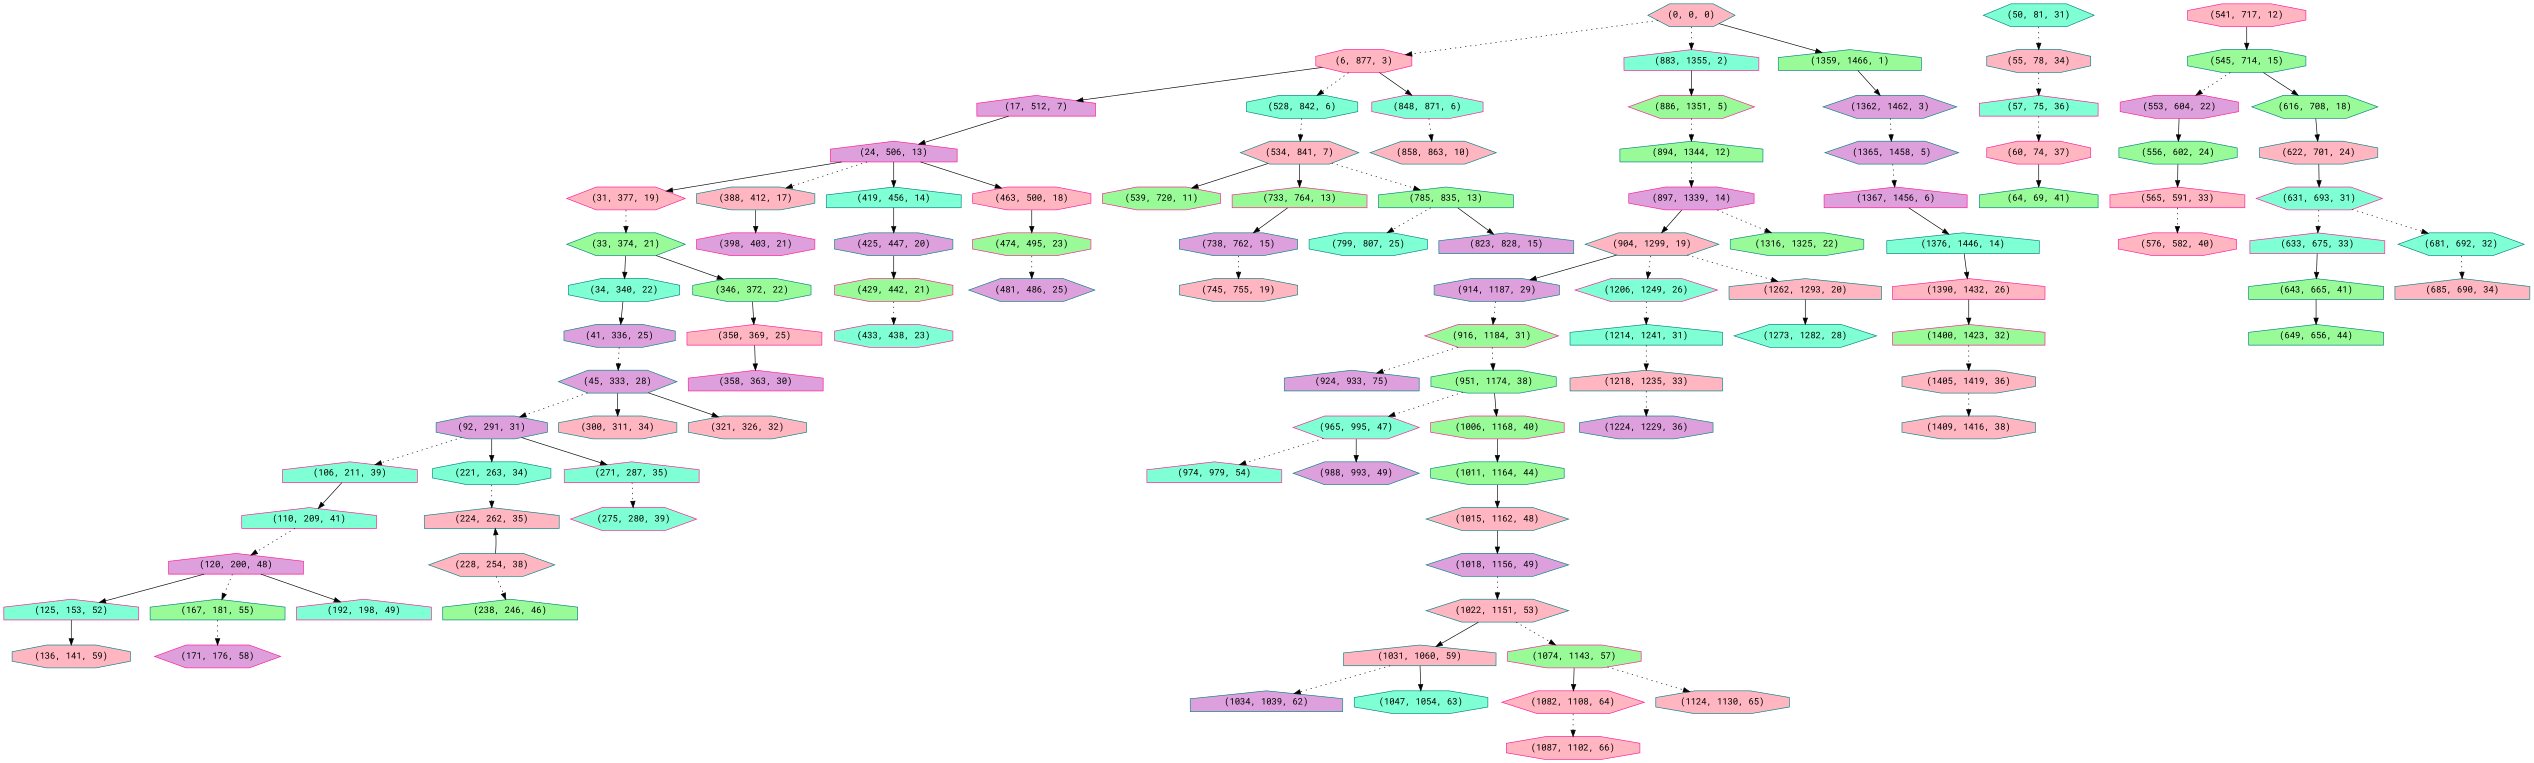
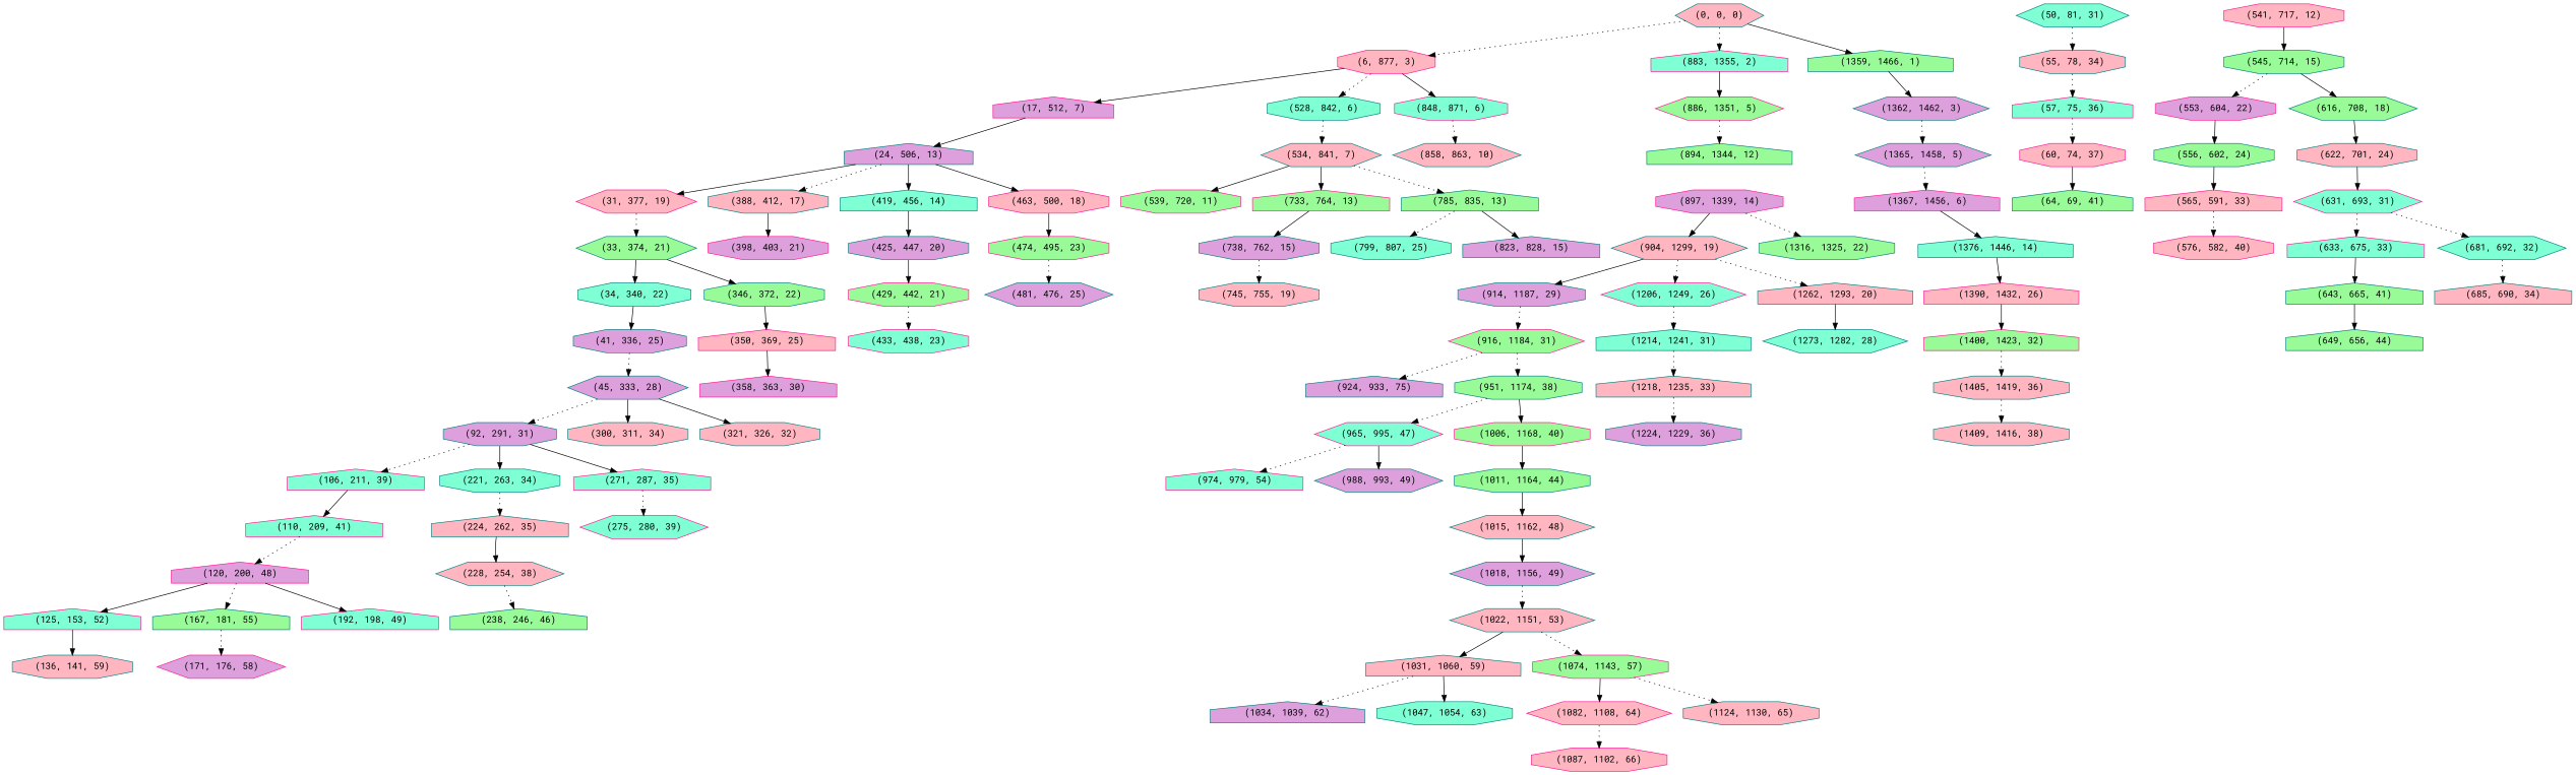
  digraph {
    fontname="Roboto Mono"
    node [color=teal fillcolor=lightpink fontname="Roboto Mono" shape=octagon style=filled]
    edge [fontname="Roboto Mono" style=solid]
    "(0, 0, 0)" [shape=hexagon]
    "(6, 877, 3)" [color=deeppink]
    "(883, 1355, 2)" [color=deeppink fillcolor=aquamarine shape=house]
    "(1359, 1466, 1)" [fillcolor=palegreen shape=house]
    "(17, 512, 7)" [color=deeppink fillcolor=plum shape=house]
    "(528, 842, 6)" [fillcolor=aquamarine]
    "(848, 871, 6)" [color=deeppink fillcolor=aquamarine]
    "(886, 1351, 5)" [color=deeppink fillcolor=palegreen shape=hexagon]
    "(1362, 1462, 3)" [fillcolor=plum shape=hexagon]
-   "(24, 506, 13)" [color=deeppink fillcolor=plum shape=house]
+   "(24, 506, 13)" [fillcolor=plum shape=house]
    "(534, 841, 7)" [shape=hexagon]
    "(858, 863, 10)" [shape=hexagon]
    "(31, 377, 19)" [color=deeppink shape=hexagon]
    "(388, 412, 17)"
    "(419, 456, 14)" [fillcolor=aquamarine shape=house]
    "(463, 500, 18)" [color=deeppink]
    "(33, 374, 21)" [fillcolor=palegreen shape=hexagon]
    "(398, 403, 21)" [color=deeppink fillcolor=plum]
    "(425, 447, 20)" [fillcolor=plum]
    "(474, 495, 23)" [color=deeppink fillcolor=palegreen]
    "(34, 340, 22)" [fillcolor=aquamarine]
    "(346, 372, 22)" [fillcolor=palegreen]
    "(41, 336, 25)" [fillcolor=plum]
    "(350, 369, 25)" [color=deeppink shape=house]
    "(45, 333, 28)" [fillcolor=plum shape=hexagon]
    "(92, 291, 31)" [fillcolor=plum]
    "(300, 311, 34)"
    "(321, 326, 32)"
    "(50, 81, 31)" [fillcolor=aquamarine shape=hexagon]
    "(55, 78, 34)"
    "(106, 211, 39)" [color=deeppink fillcolor=aquamarine shape=house]
    "(221, 263, 34)" [fillcolor=aquamarine]
    "(271, 287, 35)" [color=deeppink fillcolor=aquamarine shape=house]
    "(57, 75, 36)" [color=deeppink fillcolor=aquamarine shape=house]
    "(60, 74, 37)" [color=deeppink]
    "(64, 69, 41)" [fillcolor=palegreen shape=house]
    "(110, 209, 41)" [color=deeppink fillcolor=aquamarine shape=house]
    "(224, 262, 35)" [shape=house]
    "(275, 280, 39)" [color=deeppink fillcolor=aquamarine shape=hexagon]
    "(120, 200, 48)" [color=deeppink fillcolor=plum shape=house]
    "(125, 153, 52)" [color=deeppink fillcolor=aquamarine shape=house]
    "(167, 181, 55)" [fillcolor=palegreen shape=house]
    "(192, 198, 49)" [color=deeppink fillcolor=aquamarine shape=house]
    "(136, 141, 59)"
    "(171, 176, 58)" [color=deeppink fillcolor=plum shape=hexagon]
    "(228, 254, 38)" [shape=hexagon]
    "(238, 246, 46)" [fillcolor=palegreen shape=house]
    "(358, 363, 30)" [color=deeppink fillcolor=plum shape=house]
    "(429, 442, 21)" [color=deeppink fillcolor=palegreen]
    "(433, 438, 23)" [color=deeppink fillcolor=aquamarine]
-   "(481, 486, 25)" [fillcolor=plum shape=hexagon]
+   "(481, 486, 25)" [fillcolor=plum shape=hexagon label="(481, 476, 25)"]
    "(539, 720, 11)" [color=deeppink fillcolor=palegreen]
    "(733, 764, 13)" [color=deeppink fillcolor=palegreen shape=house]
    "(785, 835, 13)" [fillcolor=palegreen shape=house]
    "(738, 762, 15)" [fillcolor=plum]
    "(799, 807, 25)" [fillcolor=aquamarine]
    "(823, 828, 15)" [fillcolor=plum shape=house]
    "(541, 717, 12)" [color=deeppink]
    "(545, 714, 15)" [fillcolor=palegreen]
    "(553, 604, 22)" [color=deeppink fillcolor=plum]
    "(616, 708, 18)" [fillcolor=palegreen shape=hexagon]
    "(556, 602, 24)" [fillcolor=palegreen]
    "(622, 701, 24)"
    "(565, 591, 33)" [color=deeppink shape=house]
    "(576, 582, 40)" [color=deeppink]
    "(631, 693, 31)" [color=deeppink fillcolor=aquamarine shape=hexagon]
    "(633, 675, 33)" [color=deeppink fillcolor=aquamarine shape=house]
    "(681, 692, 32)" [fillcolor=aquamarine shape=hexagon]
    "(643, 665, 41)" [fillcolor=palegreen shape=house]
    "(685, 690, 34)" [shape=house]
    "(649, 656, 44)" [fillcolor=palegreen shape=house]
    "(745, 755, 19)"
    "(894, 1344, 12)" [fillcolor=palegreen shape=house]
    "(897, 1339, 14)" [color=deeppink fillcolor=plum]
    "(904, 1299, 19)" [shape=hexagon]
    "(1316, 1325, 22)" [fillcolor=palegreen]
    "(914, 1187, 29)" [fillcolor=plum]
    "(1206, 1249, 26)" [color=deeppink fillcolor=aquamarine shape=hexagon]
    "(1262, 1293, 20)" [shape=house]
    "(916, 1184, 31)" [color=deeppink fillcolor=palegreen shape=hexagon]
    "(1214, 1241, 31)" [fillcolor=aquamarine shape=house]
    "(1273, 1282, 28)" [fillcolor=aquamarine shape=hexagon]
    n83 [fillcolor=plum label="(924, 933, 75)" shape=house]
    "(951, 1174, 38)" [fillcolor=palegreen]
    "(965, 995, 47)" [color=deeppink fillcolor=aquamarine shape=hexagon]
    "(1006, 1168, 40)" [color=deeppink fillcolor=palegreen]
    "(974, 979, 54)" [color=deeppink fillcolor=aquamarine shape=house]
    "(988, 993, 49)" [fillcolor=plum shape=hexagon]
    "(1011, 1164, 44)" [fillcolor=palegreen]
    n90 [label="(1015, 1162, 48)" shape=hexagon]
    "(1018, 1156, 49)" [fillcolor=plum shape=hexagon]
    "(1022, 1151, 53)" [shape=hexagon]
    "(1031, 1060, 59)" [shape=house]
    "(1074, 1143, 57)" [color=deeppink fillcolor=palegreen]
    "(1034, 1039, 62)" [fillcolor=plum shape=house]
    "(1047, 1054, 63)" [fillcolor=aquamarine]
    "(1082, 1108, 64)" [color=deeppink shape=hexagon]
    "(1124, 1130, 65)"
    "(1087, 1102, 66)" [color=deeppink]
    "(1218, 1235, 33)" [shape=house]
    "(1224, 1229, 36)" [fillcolor=plum]
    "(1365, 1458, 5)" [fillcolor=plum shape=hexagon]
    "(1367, 1456, 6)" [color=deeppink fillcolor=plum shape=house]
    "(1376, 1446, 14)" [fillcolor=aquamarine shape=house]
    "(1390, 1432, 26)" [color=deeppink shape=house]
    "(1400, 1423, 32)" [color=deeppink fillcolor=palegreen shape=house]
    "(1405, 1419, 36)"
    "(1409, 1416, 38)"
    "(0, 0, 0)" -> "(6, 877, 3)" [style=dotted]
    "(0, 0, 0)" -> "(883, 1355, 2)" [style=dotted]
    "(0, 0, 0)" -> "(1359, 1466, 1)"
    "(6, 877, 3)" -> "(17, 512, 7)"
    "(6, 877, 3)" -> "(528, 842, 6)" [style=dotted]
    "(6, 877, 3)" -> "(848, 871, 6)"
    "(883, 1355, 2)" -> "(886, 1351, 5)"
    "(1359, 1466, 1)" -> "(1362, 1462, 3)"
    "(17, 512, 7)" -> "(24, 506, 13)"
    "(528, 842, 6)" -> "(534, 841, 7)" [style=dotted]
    "(848, 871, 6)" -> "(858, 863, 10)" [style=dotted]
    "(886, 1351, 5)" -> "(894, 1344, 12)" [style=dotted]
    "(1362, 1462, 3)" -> "(1365, 1458, 5)" [style=dotted]
    "(24, 506, 13)" -> "(31, 377, 19)"
    "(24, 506, 13)" -> "(388, 412, 17)" [style=dotted]
    "(24, 506, 13)" -> "(419, 456, 14)"
    "(24, 506, 13)" -> "(463, 500, 18)"
    "(534, 841, 7)" -> "(539, 720, 11)"
    "(534, 841, 7)" -> "(733, 764, 13)"
    "(534, 841, 7)" -> "(785, 835, 13)" [style=dotted]
    "(31, 377, 19)" -> "(33, 374, 21)" [style=dotted]
    "(388, 412, 17)" -> "(398, 403, 21)"
    "(419, 456, 14)" -> "(425, 447, 20)"
    "(463, 500, 18)" -> "(474, 495, 23)"
    "(33, 374, 21)" -> "(34, 340, 22)"
    "(33, 374, 21)" -> "(346, 372, 22)"
    "(425, 447, 20)" -> "(429, 442, 21)"
    "(474, 495, 23)" -> "(481, 486, 25)" [style=dotted]
    "(34, 340, 22)" -> "(41, 336, 25)"
    "(346, 372, 22)" -> "(350, 369, 25)"
    "(41, 336, 25)" -> "(45, 333, 28)" [style=dotted]
    "(350, 369, 25)" -> "(358, 363, 30)"
    "(45, 333, 28)" -> "(92, 291, 31)" [style=dotted]
    "(45, 333, 28)" -> "(300, 311, 34)"
    "(45, 333, 28)" -> "(321, 326, 32)"
    "(92, 291, 31)" -> "(106, 211, 39)" [style=dotted]
    "(92, 291, 31)" -> "(221, 263, 34)"
    "(92, 291, 31)" -> "(271, 287, 35)"
    "(50, 81, 31)" -> "(55, 78, 34)" [style=dotted]
    "(55, 78, 34)" -> "(57, 75, 36)" [style=dotted]
    "(106, 211, 39)" -> "(110, 209, 41)"
    "(221, 263, 34)" -> "(224, 262, 35)" [style=dotted]
    "(271, 287, 35)" -> "(275, 280, 39)" [style=dotted]
    "(57, 75, 36)" -> "(60, 74, 37)" [style=dotted]
    "(60, 74, 37)" -> "(64, 69, 41)"
    "(110, 209, 41)" -> "(120, 200, 48)" [style=dotted]
-   "(228, 254, 38)" -> "(224, 262, 35)"
+   "(224, 262, 35)" -> "(228, 254, 38)"
    "(120, 200, 48)" -> "(125, 153, 52)"
    "(120, 200, 48)" -> "(167, 181, 55)" [style=dotted]
    "(120, 200, 48)" -> "(192, 198, 49)"
    "(125, 153, 52)" -> "(136, 141, 59)"
    "(167, 181, 55)" -> "(171, 176, 58)" [style=dotted]
    "(228, 254, 38)" -> "(238, 246, 46)" [style=dotted]
    "(429, 442, 21)" -> "(433, 438, 23)" [style=dotted]
    "(733, 764, 13)" -> "(738, 762, 15)"
    "(785, 835, 13)" -> "(799, 807, 25)" [style=dotted]
    "(785, 835, 13)" -> "(823, 828, 15)"
    "(738, 762, 15)" -> "(745, 755, 19)" [style=dotted]
    "(541, 717, 12)" -> "(545, 714, 15)"
    "(545, 714, 15)" -> "(553, 604, 22)" [style=dotted]
    "(545, 714, 15)" -> "(616, 708, 18)"
    "(553, 604, 22)" -> "(556, 602, 24)"
    "(616, 708, 18)" -> "(622, 701, 24)"
    "(556, 602, 24)" -> "(565, 591, 33)"
    "(622, 701, 24)" -> "(631, 693, 31)"
    "(565, 591, 33)" -> "(576, 582, 40)" [style=dotted]
    "(631, 693, 31)" -> "(633, 675, 33)" [style=dotted]
    "(631, 693, 31)" -> "(681, 692, 32)" [style=dotted]
    "(633, 675, 33)" -> "(643, 665, 41)"
    "(681, 692, 32)" -> "(685, 690, 34)" [style=dotted]
    "(643, 665, 41)" -> "(649, 656, 44)"
-   "(894, 1344, 12)" -> "(897, 1339, 14)" [style=dotted]
    "(897, 1339, 14)" -> "(904, 1299, 19)"
    "(897, 1339, 14)" -> "(1316, 1325, 22)" [style=dotted]
    "(904, 1299, 19)" -> "(914, 1187, 29)"
    "(904, 1299, 19)" -> "(1206, 1249, 26)" [style=dotted]
    "(904, 1299, 19)" -> "(1262, 1293, 20)" [style=dotted]
    "(914, 1187, 29)" -> "(916, 1184, 31)" [style=dotted]
    "(1206, 1249, 26)" -> "(1214, 1241, 31)" [style=dotted]
    "(1262, 1293, 20)" -> "(1273, 1282, 28)"
    "(916, 1184, 31)" -> n83 [style=dotted]
    "(916, 1184, 31)" -> "(951, 1174, 38)" [style=dotted]
    "(1214, 1241, 31)" -> "(1218, 1235, 33)" [style=dotted]
    "(951, 1174, 38)" -> "(965, 995, 47)" [style=dotted]
    "(951, 1174, 38)" -> "(1006, 1168, 40)"
    "(965, 995, 47)" -> "(974, 979, 54)" [style=dotted]
    "(965, 995, 47)" -> "(988, 993, 49)"
    "(1006, 1168, 40)" -> "(1011, 1164, 44)"
    "(1011, 1164, 44)" -> n90
    n90 -> "(1018, 1156, 49)"
    "(1018, 1156, 49)" -> "(1022, 1151, 53)" [style=dotted]
    "(1022, 1151, 53)" -> "(1031, 1060, 59)"
    "(1022, 1151, 53)" -> "(1074, 1143, 57)" [style=dotted]
    "(1031, 1060, 59)" -> "(1034, 1039, 62)" [style=dotted]
    "(1031, 1060, 59)" -> "(1047, 1054, 63)"
    "(1074, 1143, 57)" -> "(1082, 1108, 64)"
    "(1074, 1143, 57)" -> "(1124, 1130, 65)" [style=dotted]
    "(1082, 1108, 64)" -> "(1087, 1102, 66)" [style=dotted]
    "(1218, 1235, 33)" -> "(1224, 1229, 36)" [style=dotted]
    "(1365, 1458, 5)" -> "(1367, 1456, 6)" [style=dotted]
    "(1367, 1456, 6)" -> "(1376, 1446, 14)"
    "(1376, 1446, 14)" -> "(1390, 1432, 26)"
    "(1390, 1432, 26)" -> "(1400, 1423, 32)"
    "(1400, 1423, 32)" -> "(1405, 1419, 36)" [style=dotted]
    "(1405, 1419, 36)" -> "(1409, 1416, 38)" [style=dotted]
  }
